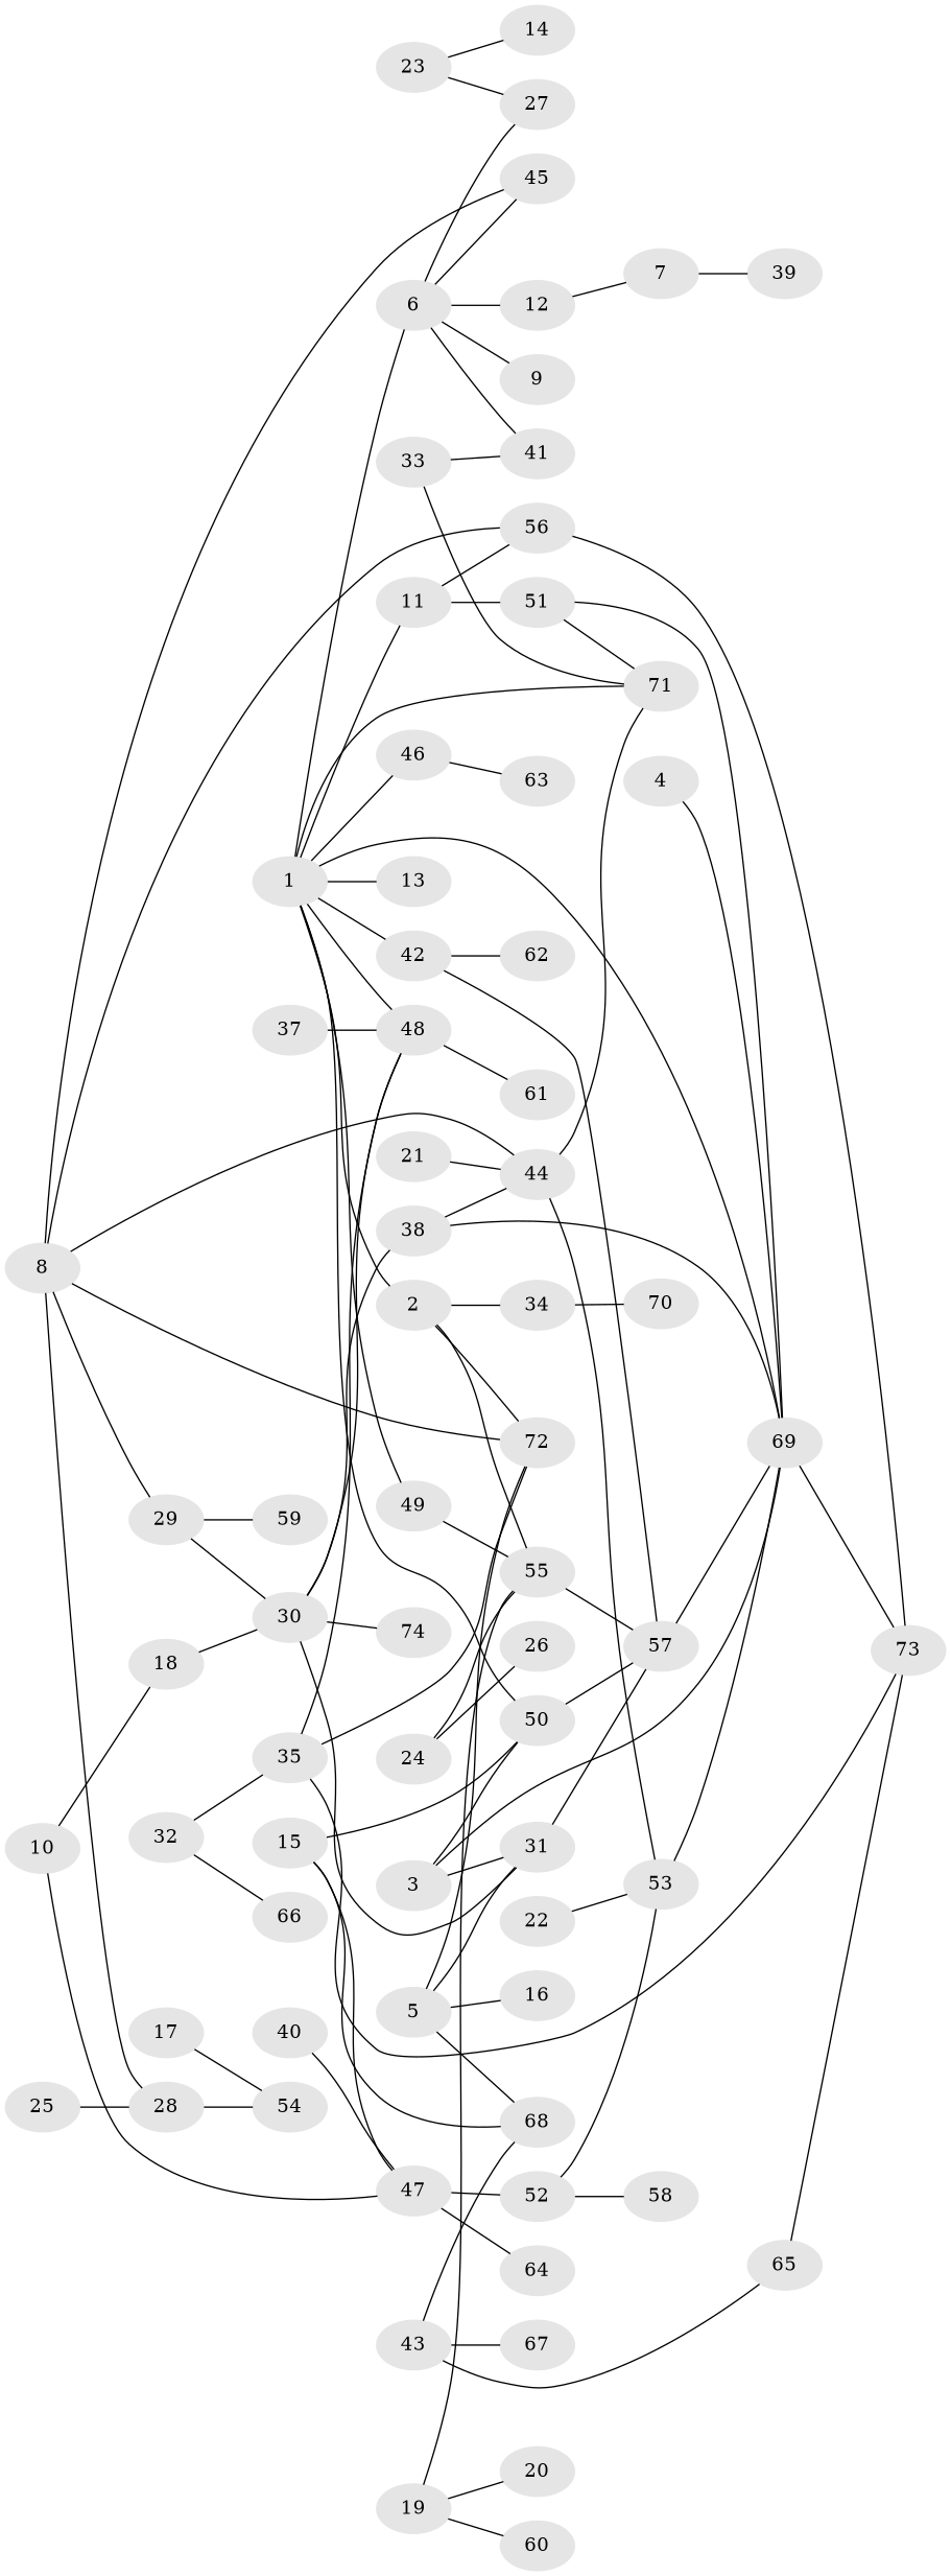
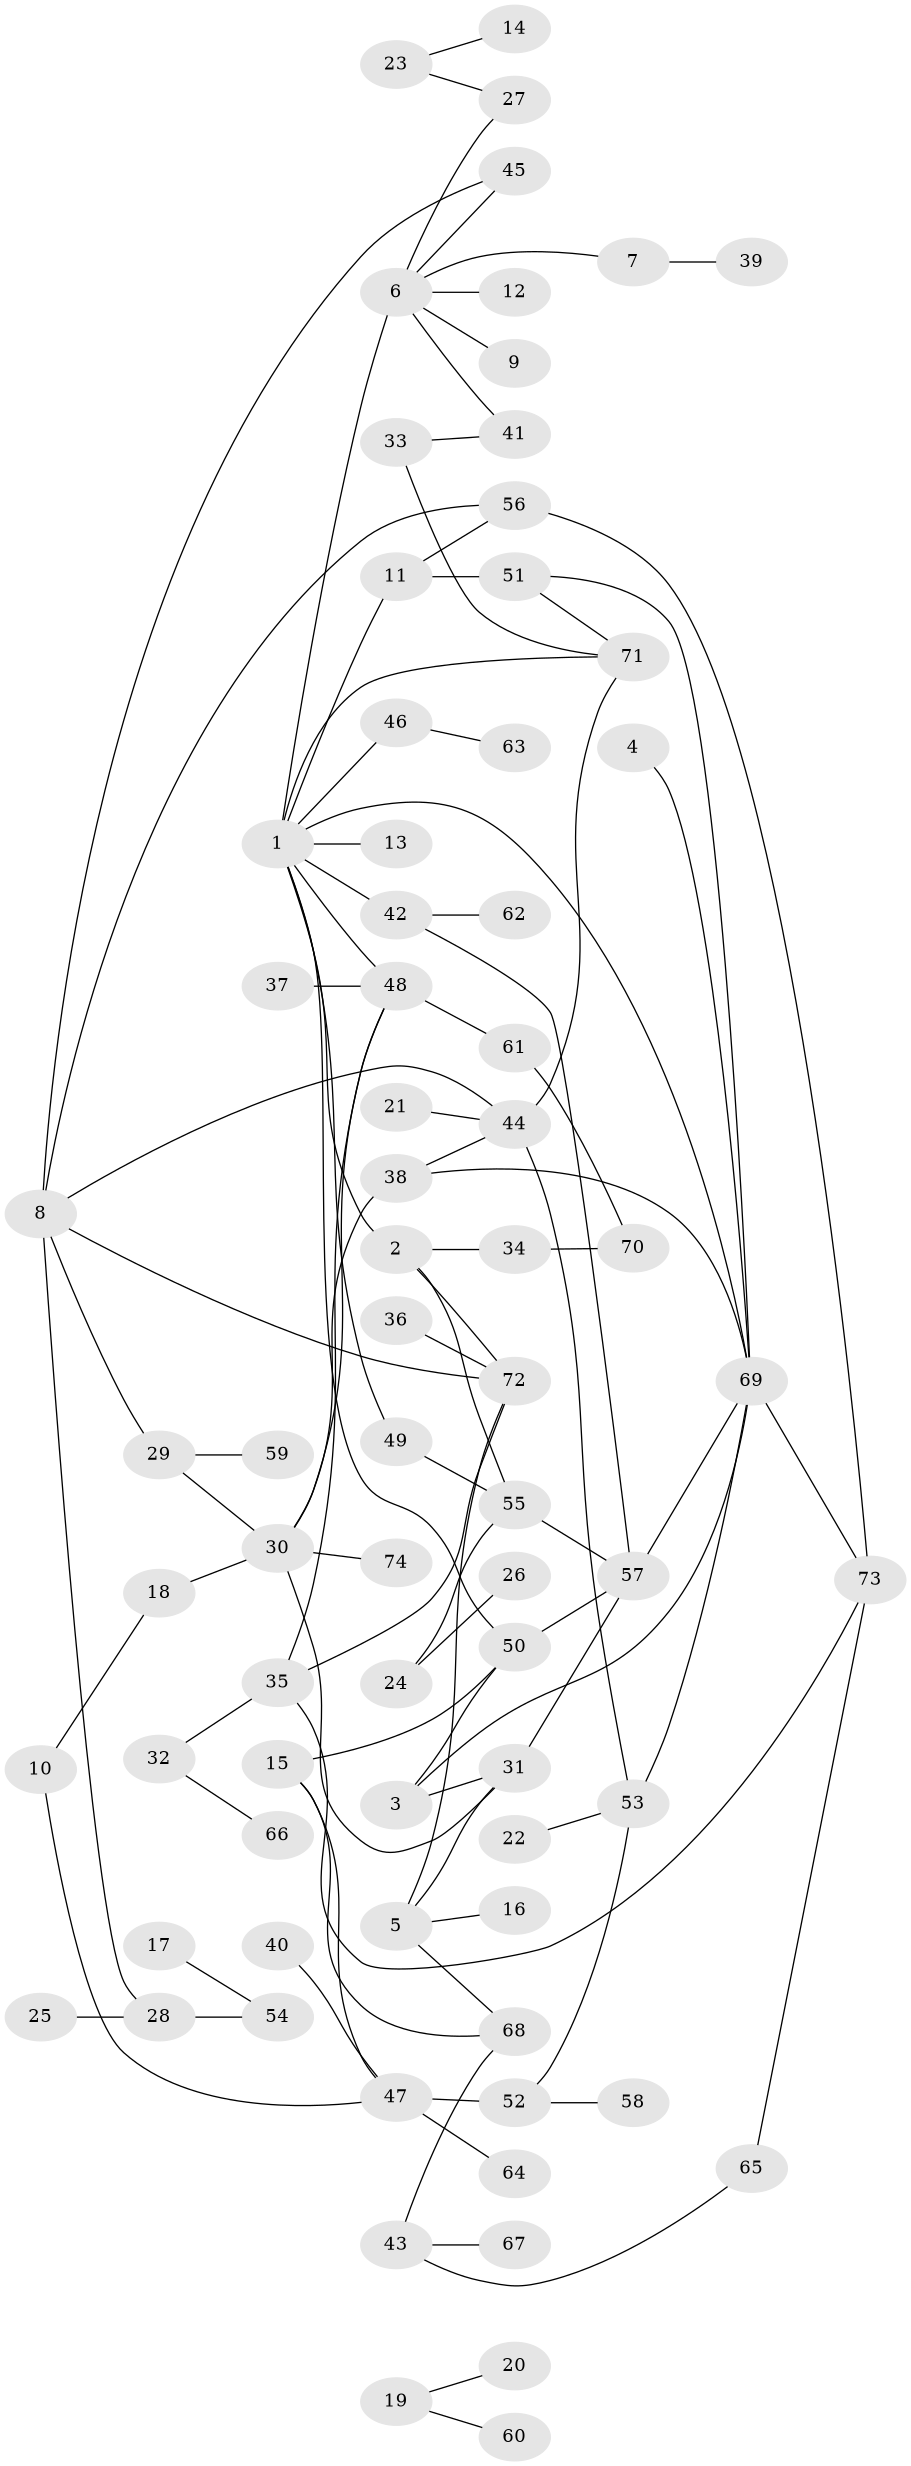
  graph {
    rankdir=LR
    node [color=gray90 style=filled]
    edge [weight=1.0]
    1
    2
    6
    11
    13
    42
    46
    48
    49
    50
    69
    71
    34
    55
    72
    7
    9
    12
    27
    41
    45
    56
    51
    57
    62
    63
    61
    73
    70
    3
    31
    4
    5
    16
    68
    39
    8
    28
    29
    44
    54
    30
    59
    53
    10
    18
    47
    52
    64
    15
    17
    38
    74
    19
    20
    60
    21
    22
    23
    14
    24
    26
    25
    32
    35
    66
    33
+   36
    37
    40
    43
    65
    67
    58
    1 -- 2
    1 -- 6
    1 -- 11
    1 -- 13
    1 -- 42
    1 -- 46
    1 -- 48
    1 -- 49
    1 -- 50
    1 -- 69
    1 -- 71
    2 -- 34
    2 -- 55
    2 -- 72
-   12 -- 7
+   6 -- 7
    6 -- 9
    6 -- 12
    6 -- 27
    6 -- 41
    6 -- 45
    11 -- 56
    11 -- 51
    42 -- 57
    42 -- 62
    46 -- 63
    48 -- 61
    49 -- 55
    50 -- 57 [weight=2.0]
    69 -- 73
    34 -- 70
    55 -- 57
    7 -- 39
    56 -- 73
    51 -- 69
    51 -- 71
    57 -- 69
+   61 -- 70
    3 -- 50
    3 -- 69
    3 -- 31
    31 -- 57
    4 -- 69
    5 -- 72
    5 -- 31
    5 -- 16
    5 -- 68
    8 -- 72
    8 -- 45
    8 -- 56
    8 -- 28
    8 -- 29
    8 -- 44
    28 -- 54
    29 -- 30
    29 -- 59
    44 -- 71
    44 -- 53 [weight=2.0]
    30 -- 48
    30 -- 31
    30 -- 38
    30 -- 74
    53 -- 69
    10 -- 18
    10 -- 47
    18 -- 30
    47 -- 52
    47 -- 64
    52 -- 53
    52 -- 58
    15 -- 50
    15 -- 68
    15 -- 47
    17 -- 54
    38 -- 69
    38 -- 44
-   19 -- 55
    19 -- 20
    19 -- 60 [weight=2.0]
    21 -- 44
    22 -- 53 [weight=2.0]
    23 -- 27
    23 -- 14
    24 -- 55
    24 -- 26
    25 -- 28
    32 -- 35
    32 -- 66
    35 -- 48
    35 -- 72
    35 -- 73
    33 -- 71
    33 -- 41
+   36 -- 72
    37 -- 48
    40 -- 47
    43 -- 68
    43 -- 65
    43 -- 67
    65 -- 73
  }
